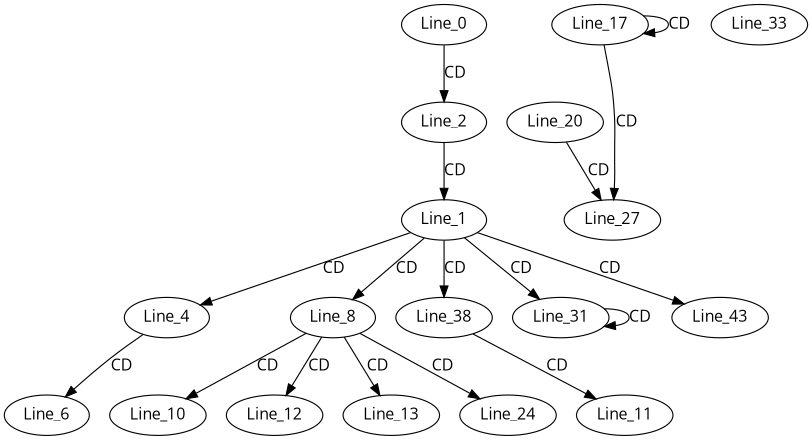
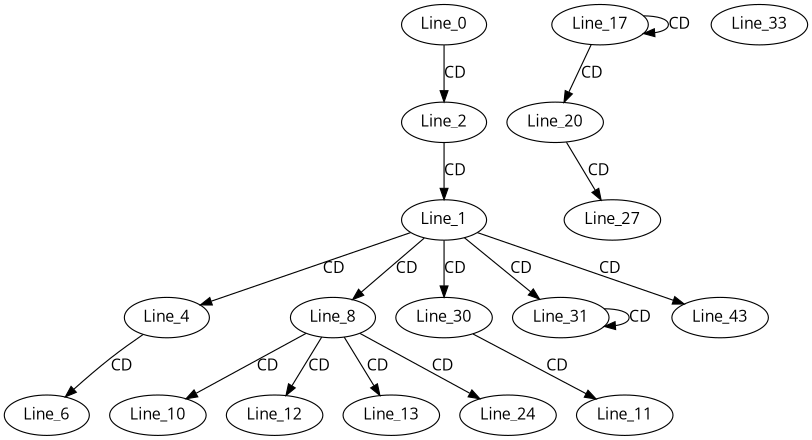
  digraph {
    fontname="Open Sans"
    node [fontname="Open Sans"]
    edge [fontname="Open Sans"]
    Line_0
    Line_2
    n3 [label=Line_1]
    Line_4
    Line_8
-   Line_30 [label=Line_38]
+   Line_30
    Line_31
    Line_43
    Line_6
    Line_10
    Line_12
    Line_13
    Line_24
    Line_11
    Line_17
    Line_20
    Line_27
    Line_33
    Line_0 -> Line_2 [label=CD]
    Line_2 -> n3 [label=CD]
    n3 -> Line_4 [label=CD]
    n3 -> Line_8 [label=CD]
    n3 -> Line_30 [label=CD]
    n3 -> Line_31 [label=CD]
    n3 -> Line_43 [label=CD]
    Line_4 -> Line_6 [label=CD]
    Line_8 -> Line_10 [label=CD]
    Line_8 -> Line_12 [label=CD]
    Line_8 -> Line_13 [label=CD]
    Line_8 -> Line_24 [label=CD]
    Line_30 -> Line_11 [label=CD]
    Line_31 -> Line_31 [label=CD]
    Line_17 -> Line_17 [label=CD]
-   Line_17 -> Line_27 [label=CD]
+   Line_17 -> Line_20 [label=CD]
    Line_20 -> Line_27 [label=CD]
  }
